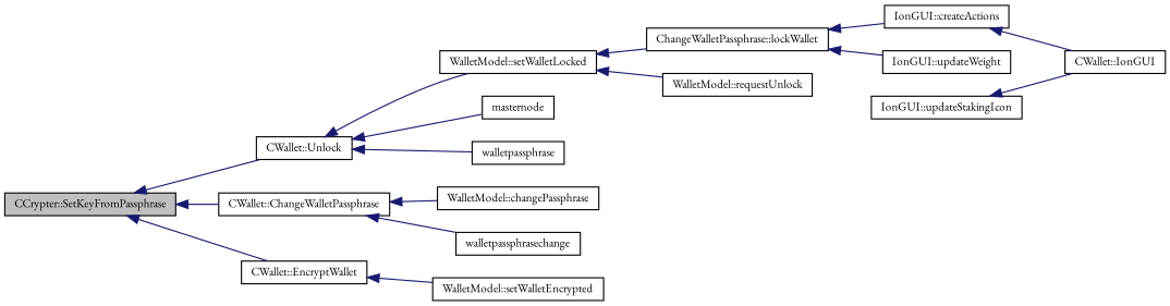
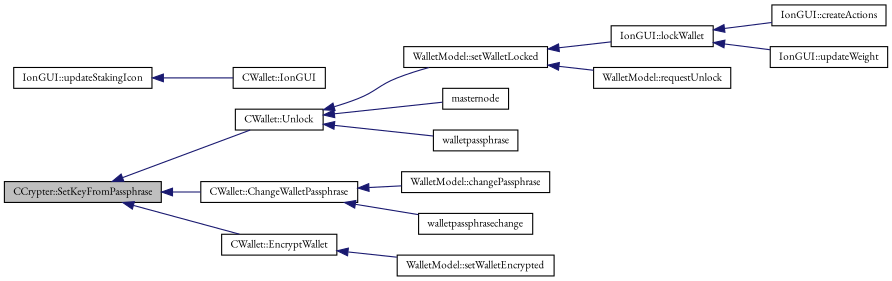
  digraph {
    fontname="EB Garamond"
    rankdir=LR
    node [color=black fillcolor=white fontname="EB Garamond" fontsize=10 shape=record style=filled]
    edge [color=midnightblue dir=back fontname="EB Garamond" fontsize=10 labelfontname=Helvetica labelfontsize=10 style=solid]
    n1 [fillcolor=grey75 fontcolor=black height=0.2 label="CCrypter::SetKeyFromPassphrase" width=0.4]
    n2 [height=0.2 label="CWallet::Unlock" width=0.4]
    n3 [height=0.2 label="CWallet::ChangeWalletPassphrase" width=0.4]
    n4 [height=0.2 label="CWallet::EncryptWallet" width=0.4]
    n5 [height=0.2 label="WalletModel::setWalletLocked" width=0.4]
    n6 [height=0.2 label=masternode width=0.4]
    n7 [height=0.2 label=walletpassphrase width=0.4]
    n8 [height=0.2 label="WalletModel::changePassphrase" width=0.4]
    n9 [height=0.2 label=walletpassphrasechange width=0.4]
    n10 [height=0.2 label="WalletModel::setWalletEncrypted" width=0.4]
-   n11 [height=0.2 label="ChangeWalletPassphrase::lockWallet" width=0.4]
+   n11 [height=0.2 label="IonGUI::lockWallet" width=0.4]
    n12 [height=0.2 label="WalletModel::requestUnlock" width=0.4]
    n13 [height=0.2 label="IonGUI::createActions" width=0.4]
    n14 [height=0.2 label="IonGUI::updateWeight" width=0.4]
    n15 [height=0.2 label="CWallet::IonGUI" width=0.4]
    n16 [height=0.2 label="IonGUI::updateStakingIcon" width=0.4]
    n1 -> n2
    n1 -> n3
    n1 -> n4
    n2 -> n5
    n2 -> n6
    n2 -> n7
    n3 -> n8
    n3 -> n9
    n4 -> n10
    n5 -> n11
    n5 -> n12
    n11 -> n13
    n11 -> n14
-   n13 -> n15
    n16 -> n15
  }
